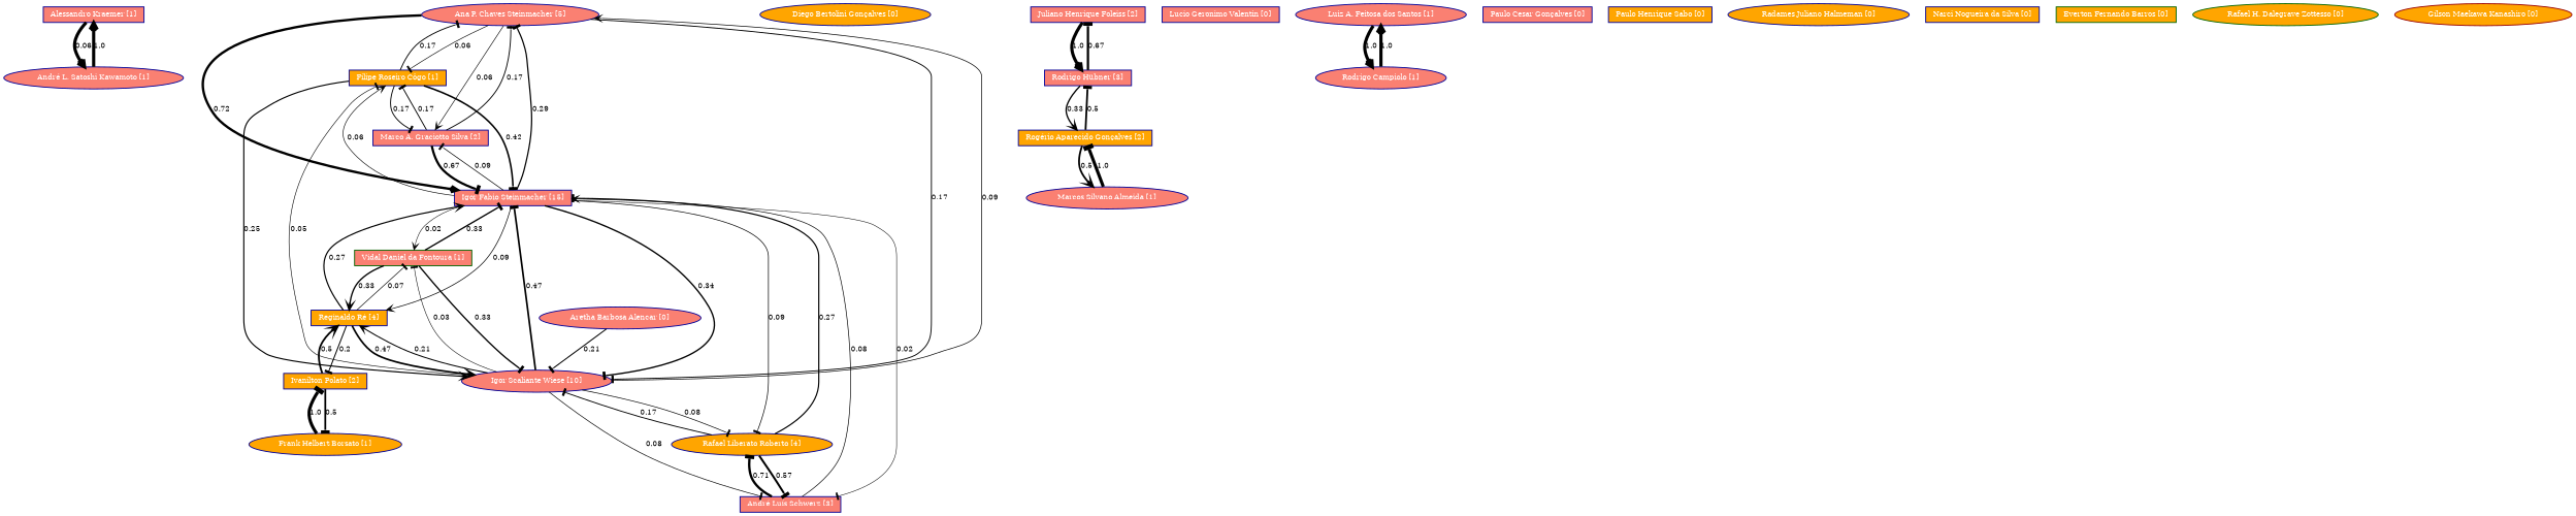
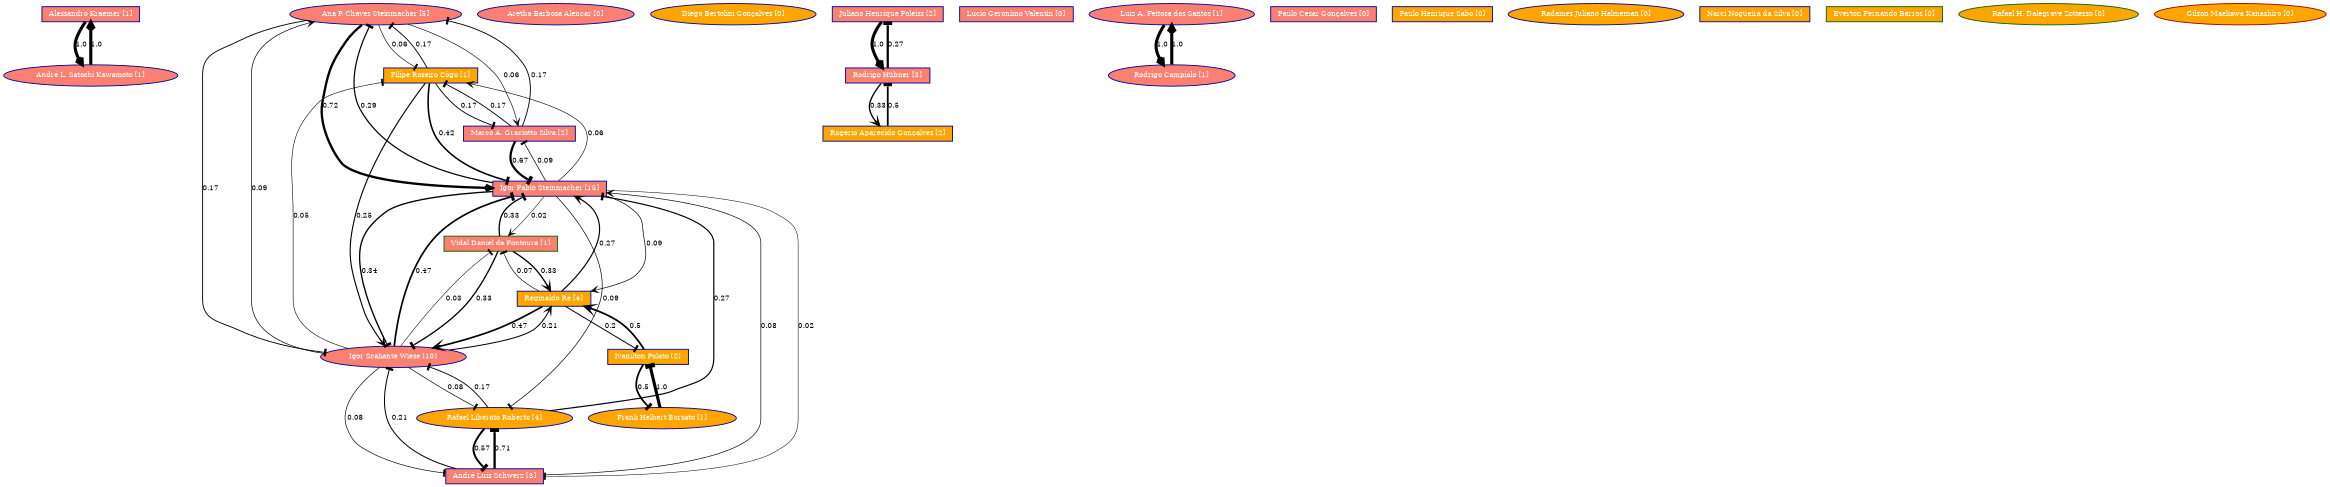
  strict digraph {
    node [color="#000099" fillcolor=salmon fontcolor="#FFFFFF" fontsize=8 shape=box style=filled]
    edge [arrowhead=tee arrowsize=0.75 fontsize=8 penwidth=3.5]
    n1 [height=0.23611 label="Alessandro Kraemer [1]" width=1.3333]
    n2 [height=0.23611 label="André L. Satoshi Kawamoto [1]" shape=ellipse width=1.6944]
    n3 [height=0.23611 label="Ana P. Chaves Steinmacher [5]" shape=ellipse width=1.6528]
    n4 [fillcolor=orange height=0.23611 label="Filipe Roseiro Côgo [1]" width=1.2917]
    n5 [height=0.23611 label="Igor Fabio Steinmacher [15]" width=1.5139]
    n6 [height=0.23611 label="Igor Scaliante Wiese [10]" shape=ellipse width=1.4028]
    n7 [height=0.23611 label="Marco A. Graciotto Silva [2]" width=1.5556]
    n8 [height=0.23611 label="André Luís Schwerz [3]" width=1.3333]
    n9 [fillcolor=orange height=0.23611 label="Rafael Liberato Roberto [4]" shape=ellipse width=1.5]
    n10 [fillcolor=orange height=0.23611 label="Reginaldo Ré [4]" width=1]
    n11 [color="#006600" height=0.23611 label="Vidal Daniel da Fontoura [1]" width=1.5417]
    n12 [fillcolor=orange height=0.23611 label="Ivanilton Polato [2]" width=1.1111]
    n13 [fillcolor=orange height=0.23611 label="Frank Helbert Borsato [1]" shape=ellipse width=1.4028]
    n14 [height=0.23611 label="Aretha Barbosa Alencar [0]" shape=ellipse width=1.5]
    n15 [fillcolor=orange height=0.23611 label="Diego Bertolini Gonçalves [0]" shape=ellipse width=1.5972]
    n16 [height=0.23611 label="Juliano Henrique Foleiss [2]" width=1.5]
    n17 [height=0.23611 label="Rodrigo Hübner [3]" width=1.1111]
    n18 [fillcolor=orange height=0.23611 label="Rogério Aparecido Gonçalves [2]" width=1.75]
-   n19 [height=0.23611 label="Marcos Silvano Almeida [1]" shape=ellipse width=1.5139]
    n20 [height=0.23611 label="Lucio Geronimo Valentin [0]" width=1.5556]
    n21 [height=0.23611 label="Luiz A. Feitosa dos Santos [1]" shape=ellipse width=1.6111]
    n22 [height=0.23611 label="Rodrigo Campiolo [1]" shape=ellipse width=1.2083]
    n23 [height=0.23611 label="Paulo Cesar Gonçalves [0]" width=1.4444]
    n24 [fillcolor=orange height=0.23611 label="Paulo Henrique Sabo [0]" width=1.3472]
    n25 [fillcolor=orange height=0.23611 label="Radames Juliano Halmeman [0]" shape=ellipse width=1.6667]
    n26 [fillcolor=orange height=0.23611 label="Narci Nogueira da Silva [0]" width=1.5]
    n27 [color="#006600" fillcolor=orange height=0.23611 label="Everton Fernando Barros [0]" width=1.5278]
    n28 [color="#006600" fillcolor=orange height=0.23611 label="Rafael H. Dalegrave Zottesso [0]" shape=ellipse width=1.75]
    n29 [color="#990000" fillcolor=orange height=0.23611 label="Gílson Maekawa Kanashiro [0]" shape=ellipse width=1.6528]
-   n1 -> n2 [arrowhead=vee label=0.06]
+   n1 -> n2 [arrowhead=vee label=1.0]
    n2 -> n1 [arrowhead=vee label=1.0]
    n3 -> n4 [label=0.06 penwidth=0.68]
    n3 -> n5 [arrowhead=vee label=0.72 penwidth=2.66]
    n3 -> n6 [label=0.17 penwidth=1.01]
    n3 -> n7 [arrowhead=vee label=0.06 penwidth=0.68]
    n4 -> n3 [label=0.17 penwidth=1.01]
    n4 -> n5 [label=0.42 penwidth=1.76]
    n4 -> n6 [arrowhead=vee label=0.25 penwidth=1.25]
    n4 -> n7 [label=0.17 penwidth=1.01]
    n5 -> n3 [label=0.29 penwidth=1.37]
    n5 -> n4 [arrowhead=vee label=0.06 penwidth=0.68]
    n5 -> n6 [label=0.34 penwidth=1.52]
    n5 -> n7 [label=0.09 penwidth=0.77]
    n5 -> n8 [label=0.02 penwidth=0.56]
    n5 -> n9 [label=0.09 penwidth=0.77]
    n5 -> n10 [arrowhead=vee label=0.09 penwidth=0.77]
    n5 -> n11 [arrowhead=vee label=0.02 penwidth=0.56]
    n6 -> n3 [arrowhead=vee label=0.09 penwidth=0.77]
    n6 -> n4 [label=0.05 penwidth=0.65]
    n6 -> n5 [label=0.47 penwidth=1.91]
    n6 -> n8 [label=0.08 penwidth=0.74]
    n6 -> n9 [label=0.08 penwidth=0.74]
    n6 -> n10 [arrowhead=vee label=0.21 penwidth=1.13]
    n6 -> n11 [label=0.03 penwidth=0.59]
    n7 -> n3 [label=0.17 penwidth=1.01]
    n7 -> n4 [label=0.17 penwidth=1.01]
    n7 -> n5 [label=0.67 penwidth=2.51]
    n8 -> n5 [arrowhead=vee label=0.08 penwidth=0.74]
-   n14 -> n6 [label=0.21 penwidth=1.13]
+   n8 -> n6 [label=0.21 penwidth=1.13]
    n8 -> n9 [label=0.71 penwidth=2.63]
    n9 -> n5 [label=0.27 penwidth=1.31]
    n9 -> n6 [label=0.17 penwidth=1.01]
    n9 -> n8 [label=0.57 penwidth=2.21]
    n10 -> n5 [arrowhead=vee label=0.27 penwidth=1.31]
    n10 -> n6 [arrowhead=vee label=0.47 penwidth=1.91]
    n10 -> n11 [label=0.07 penwidth=0.71]
    n10 -> n12 [label=0.2 penwidth=1.1]
    n11 -> n5 [label=0.33 penwidth=1.49]
    n11 -> n6 [label=0.33 penwidth=1.49]
    n11 -> n10 [arrowhead=vee label=0.33 penwidth=1.49]
    n12 -> n10 [arrowhead=vee label=0.5 penwidth=2.0]
    n12 -> n13 [label=0.5 penwidth=2.0]
    n13 -> n12 [label=1.0]
    n16 -> n17 [arrowhead=vee label=1.0]
-   n17 -> n16 [label=0.67 penwidth=2.51]
+   n17 -> n16 [label=0.27 penwidth=2.51]
    n17 -> n18 [arrowhead=vee label=0.33 penwidth=1.49]
    n18 -> n17 [label=0.5 penwidth=2.0]
-   n18 -> n19 [arrowhead=vee label=0.5 penwidth=2.0]
-   n19 -> n18 [label=1.0]
    n21 -> n22 [arrowhead=vee label=1.0]
    n22 -> n21 [arrowhead=vee label=1.0]
  }
